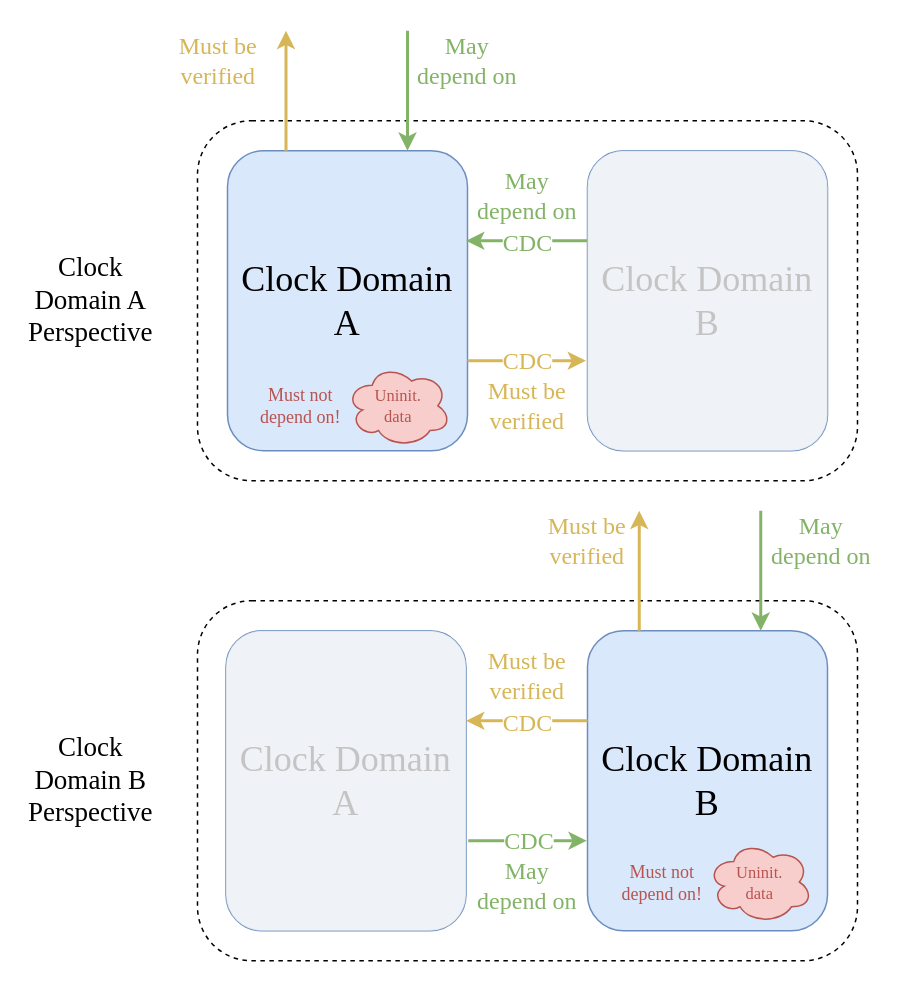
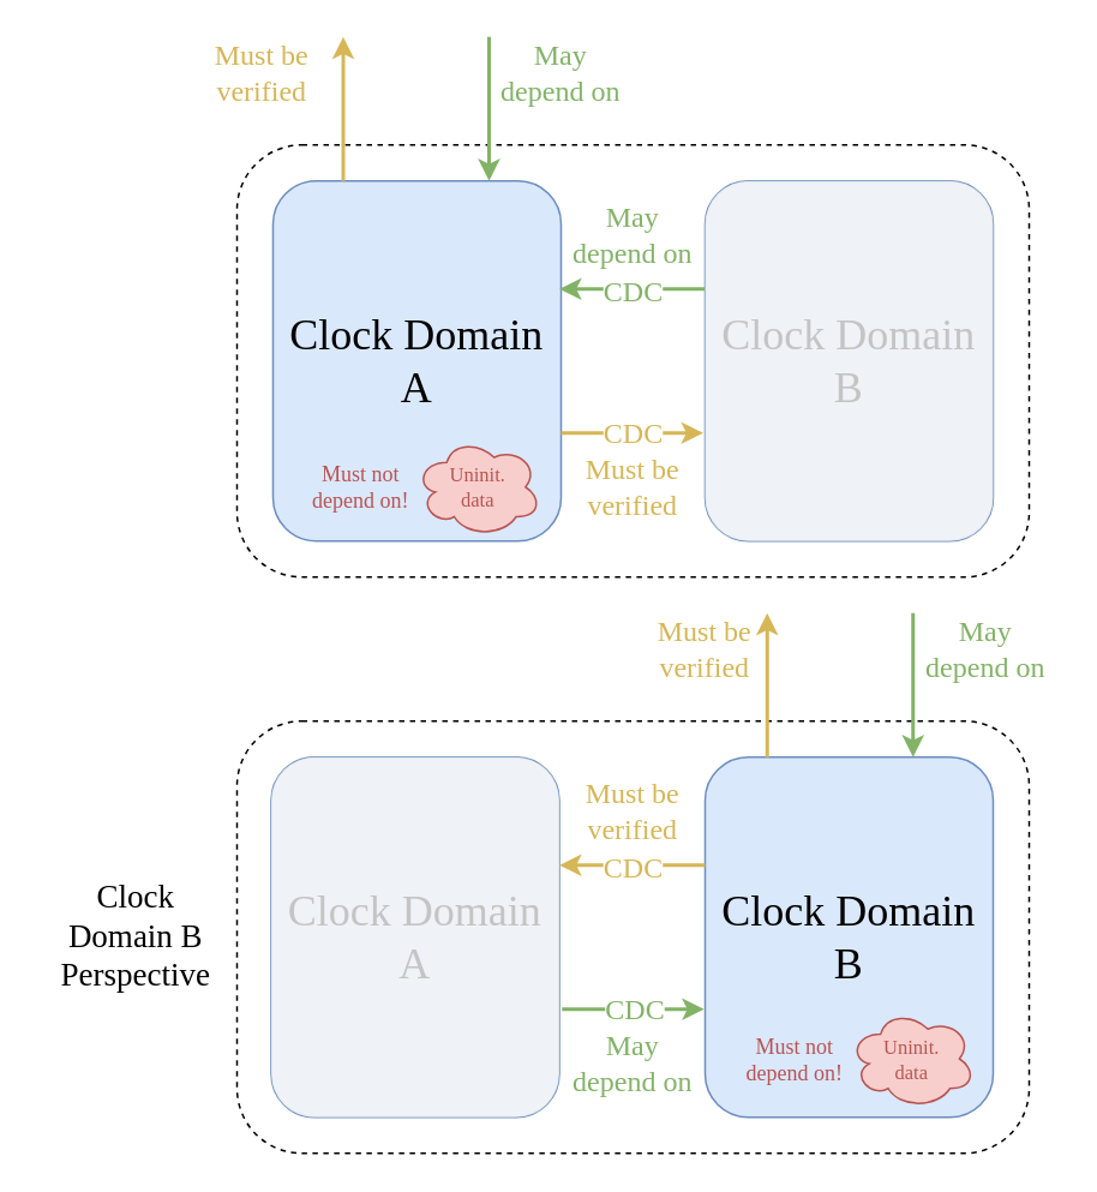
  <mxCell id="0" />
  <mxCell id="1" parent="0" />
  <mxCell id="2" value="" style="rounded=1;whiteSpace=wrap;html=1;strokeWidth=1;fontFamily=CMU Sans Serif;fontSize=24;fillColor=none;dashed=1;" parent="1" vertex="1"><mxGeometry x="131" y="400" width="440" height="240" as="geometry" /></mxCell>
  <mxCell id="3" value="" style="rounded=1;whiteSpace=wrap;html=1;strokeWidth=1;fontFamily=CMU Sans Serif;fontSize=24;fillColor=none;dashed=1;" parent="1" vertex="1"><mxGeometry x="131" y="80" width="440" height="240" as="geometry" /></mxCell>
  <mxCell id="4" value="Clock Domain B" style="rounded=1;whiteSpace=wrap;html=1;fontFamily=CMU Sans Serif;fontSize=24;fillColor=#dae8fc;strokeColor=#6c8ebf;" parent="1" vertex="1"><mxGeometry x="391" y="100" width="160" height="200" as="geometry" /></mxCell>
  <mxCell id="5" value="Clock Domain A" style="rounded=1;whiteSpace=wrap;html=1;fontFamily=CMU Sans Serif;fontSize=24;fillColor=#dae8fc;strokeColor=#6c8ebf;" parent="1" vertex="1"><mxGeometry x="151" y="100" width="160" height="200" as="geometry" /></mxCell>
  <mxCell id="6" value="" style="endArrow=classic;html=1;fontFamily=CMU Sans Serif;fontSize=24;entryX=0.994;entryY=0.2;entryDx=0;entryDy=0;entryPerimeter=0;strokeWidth=2;strokeColor=#82B366;" parent="1" edge="1"><mxGeometry width="50" height="50" relative="1" as="geometry"><mxPoint x="391" y="160" as="sourcePoint" /><mxPoint x="310.04" y="160" as="targetPoint" /></mxGeometry></mxCell>
  <mxCell id="7" value="CDC" style="edgeLabel;html=1;align=center;verticalAlign=middle;resizable=0;points=[];fontSize=16;fontFamily=CMU Typewriter Text;fontColor=#82B366;" parent="6" vertex="1" connectable="0"><mxGeometry x="0.021" relative="1" as="geometry"><mxPoint as="offset" /></mxGeometry></mxCell>
  <mxCell id="8" value="&lt;font color=&quot;#d6b656&quot;&gt;CDC&lt;/font&gt;" style="endArrow=classic;html=1;fontFamily=CMU Typewriter Text;fontSize=16;strokeWidth=2;strokeColor=#D6B656;" parent="1" edge="1"><mxGeometry width="50" height="50" relative="1" as="geometry"><mxPoint x="311" y="240" as="sourcePoint" /><mxPoint x="390" y="240" as="targetPoint" /></mxGeometry></mxCell>
  <mxCell id="9" value="" style="endArrow=classic;html=1;fontFamily=CMU Sans Serif;fontSize=24;strokeColor=#D6B656;strokeWidth=2;" parent="1" edge="1"><mxGeometry width="50" height="50" relative="1" as="geometry"><mxPoint x="190" y="100" as="sourcePoint" /><mxPoint x="190" y="20" as="targetPoint" /></mxGeometry></mxCell>
  <mxCell id="10" value="" style="endArrow=classic;html=1;fontFamily=CMU Sans Serif;fontSize=24;strokeWidth=2;strokeColor=#82B366;" parent="1" edge="1"><mxGeometry width="50" height="50" relative="1" as="geometry"><mxPoint x="271" y="20" as="sourcePoint" /><mxPoint x="271" y="100" as="targetPoint" /></mxGeometry></mxCell>
  <mxCell id="11" value="Must be verified" style="text;html=1;align=center;verticalAlign=middle;whiteSpace=wrap;rounded=0;fontFamily=CMU Sans Serif;fontSize=16;fontColor=#D6B656;" parent="1" vertex="1"><mxGeometry x="110" y="30" width="70" height="20" as="geometry" /></mxCell>
  <mxCell id="12" value="May depend on" style="text;html=1;strokeColor=none;fillColor=none;align=center;verticalAlign=middle;whiteSpace=wrap;rounded=0;fontFamily=CMU Sans Serif;fontSize=16;fontColor=#82B366;" parent="1" vertex="1"><mxGeometry x="271" y="30" width="80" height="20" as="geometry" /></mxCell>
  <mxCell id="13" value="Must be verified" style="text;html=1;align=center;verticalAlign=middle;whiteSpace=wrap;rounded=0;fontFamily=CMU Sans Serif;fontSize=16;fontColor=#D6B656;" parent="1" vertex="1"><mxGeometry x="316" y="260" width="70" height="20" as="geometry" /></mxCell>
  <mxCell id="14" value="May depend on" style="text;html=1;strokeColor=none;fillColor=none;align=center;verticalAlign=middle;whiteSpace=wrap;rounded=0;fontFamily=CMU Sans Serif;fontSize=16;fontColor=#82B366;" parent="1" vertex="1"><mxGeometry x="311" y="120" width="80" height="20" as="geometry" /></mxCell>
  <mxCell id="15" value="Clock Domain B" style="rounded=1;whiteSpace=wrap;html=1;fontFamily=CMU Sans Serif;fontSize=24;fillColor=#dae8fc;strokeColor=#6c8ebf;" parent="1" vertex="1"><mxGeometry x="391" y="420" width="160" height="200" as="geometry" /></mxCell>
  <mxCell id="16" value="Clock Domain A" style="rounded=1;whiteSpace=wrap;html=1;fontFamily=CMU Sans Serif;fontSize=24;fillColor=#dae8fc;strokeColor=#6c8ebf;" parent="1" vertex="1"><mxGeometry x="150" y="420" width="160" height="200" as="geometry" /></mxCell>
  <mxCell id="17" value="" style="endArrow=classic;html=1;fontFamily=CMU Typewriter Text;fontSize=24;entryX=0.994;entryY=0.2;entryDx=0;entryDy=0;entryPerimeter=0;strokeColor=#D6B656;strokeWidth=2;" parent="1" edge="1"><mxGeometry width="50" height="50" relative="1" as="geometry"><mxPoint x="391" y="480" as="sourcePoint" /><mxPoint x="310.04" y="480" as="targetPoint" /></mxGeometry></mxCell>
  <mxCell id="18" value="CDC" style="edgeLabel;html=1;align=center;verticalAlign=middle;resizable=0;points=[];fontSize=16;fontFamily=CMU Typewriter Text;fontColor=#D6B656;" parent="17" vertex="1" connectable="0"><mxGeometry x="0.013" relative="1" as="geometry"><mxPoint as="offset" /></mxGeometry></mxCell>
  <mxCell id="19" value="&lt;font color=&quot;#82b366&quot;&gt;CDC&lt;/font&gt;" style="endArrow=classic;html=1;fontFamily=CMU Typewriter Text;fontSize=16;strokeWidth=2;strokeColor=#82B366;" parent="1" edge="1"><mxGeometry width="50" height="50" relative="1" as="geometry"><mxPoint x="311.5" y="560" as="sourcePoint" /><mxPoint x="390.5" y="560" as="targetPoint" /></mxGeometry></mxCell>
  <mxCell id="20" value="" style="endArrow=classic;html=1;fontFamily=CMU Sans Serif;fontSize=24;strokeColor=#D6B656;strokeWidth=2;" parent="1" edge="1"><mxGeometry width="50" height="50" relative="1" as="geometry"><mxPoint x="425.5" y="420" as="sourcePoint" /><mxPoint x="425.5" y="340" as="targetPoint" /></mxGeometry></mxCell>
  <mxCell id="21" value="" style="endArrow=classic;html=1;fontFamily=CMU Sans Serif;fontSize=24;strokeWidth=2;strokeColor=#82B366;" parent="1" edge="1"><mxGeometry width="50" height="50" relative="1" as="geometry"><mxPoint x="506.5" y="340" as="sourcePoint" /><mxPoint x="506.5" y="420" as="targetPoint" /></mxGeometry></mxCell>
  <mxCell id="22" value="Must be verified" style="text;html=1;strokeColor=none;fillColor=none;align=center;verticalAlign=middle;whiteSpace=wrap;rounded=0;fontFamily=CMU Sans Serif;fontSize=16;fontColor=#D6B656;" parent="1" vertex="1"><mxGeometry x="355.5" y="350" width="70" height="20" as="geometry" /></mxCell>
  <mxCell id="23" value="May depend on" style="text;html=1;strokeColor=none;fillColor=none;align=center;verticalAlign=middle;whiteSpace=wrap;rounded=0;fontFamily=CMU Sans Serif;fontSize=16;fontColor=#82B366;" parent="1" vertex="1"><mxGeometry x="506.5" y="350" width="80" height="20" as="geometry" /></mxCell>
  <mxCell id="24" value="Must be verified" style="text;html=1;strokeColor=none;fillColor=none;align=center;verticalAlign=middle;whiteSpace=wrap;rounded=0;fontFamily=CMU Sans Serif;fontSize=16;fontColor=#D6B656;" parent="1" vertex="1"><mxGeometry x="316" y="440" width="70" height="20" as="geometry" /></mxCell>
  <mxCell id="25" value="May depend on" style="text;html=1;strokeColor=none;fillColor=none;align=center;verticalAlign=middle;whiteSpace=wrap;rounded=0;fontFamily=CMU Sans Serif;fontSize=16;fontColor=#82B366;" parent="1" vertex="1"><mxGeometry x="311" y="580" width="80" height="20" as="geometry" /></mxCell>
  <mxCell id="26" value="Uninit.&lt;br style=&quot;font-size: 11px;&quot;&gt;data" style="ellipse;shape=cloud;whiteSpace=wrap;html=1;fontFamily=CMU Sans Serif;fontSize=11;fillColor=#f8cecc;strokeColor=#b85450;fontColor=#B85450;" parent="1" vertex="1"><mxGeometry x="230" y="242.5" width="70" height="55" as="geometry" /></mxCell>
  <mxCell id="27" value="Must not depend on!" style="text;html=1;strokeColor=none;fillColor=none;align=center;verticalAlign=middle;whiteSpace=wrap;rounded=0;fontFamily=CMU Sans Serif;fontSize=12;fontColor=#B85450;" parent="1" vertex="1"><mxGeometry x="160" y="260" width="80" height="20" as="geometry" /></mxCell>
  <mxCell id="28" value="Uninit.&lt;br style=&quot;font-size: 11px;&quot;&gt;data" style="ellipse;shape=cloud;whiteSpace=wrap;html=1;fontFamily=CMU Sans Serif;fontSize=11;fillColor=#f8cecc;strokeColor=#b85450;fontColor=#B85450;" parent="1" vertex="1"><mxGeometry x="471" y="560" width="70" height="55" as="geometry" /></mxCell>
  <mxCell id="29" value="Must not depend on!" style="text;html=1;strokeColor=none;fillColor=none;align=center;verticalAlign=middle;whiteSpace=wrap;rounded=0;fontFamily=CMU Sans Serif;fontSize=12;fontColor=#B85450;" parent="1" vertex="1"><mxGeometry x="401" y="577.5" width="80" height="20" as="geometry" /></mxCell>
- <mxCell id="30" value="Clock Domain A Perspective" style="text;html=1;strokeColor=none;fillColor=none;align=center;verticalAlign=middle;whiteSpace=wrap;rounded=0;fontFamily=CMU Sans Serif;fontSize=18;" parent="1" vertex="1"><mxGeometry x="30" y="180" width="60" height="40" as="geometry" /></mxCell>
- <mxCell id="31" value="Clock Domain B Perspective" style="text;html=1;strokeColor=none;fillColor=none;align=center;verticalAlign=middle;whiteSpace=wrap;rounded=0;fontFamily=CMU Sans Serif;fontSize=18;" parent="1" vertex="1"><mxGeometry x="20" y="495" width="80" height="50" as="geometry" /></mxCell>
+ <mxCell id="31" value="Clock Domain B Perspective" style="text;html=1;strokeColor=none;fillColor=none;align=center;verticalAlign=middle;whiteSpace=wrap;rounded=0;fontFamily=CMU Sans Serif;fontSize=18;" parent="1" vertex="1"><mxGeometry x="35" y="495" width="80" height="50" as="geometry" /></mxCell>
  <mxCell id="32" value="" style="rounded=1;whiteSpace=wrap;html=1;fillColor=#f5f5f5;fontColor=#333333;opacity=80;strokeColor=none;" vertex="1" parent="1"><mxGeometry x="391" y="100" width="160" height="200" as="geometry" /></mxCell>
  <mxCell id="33" value="" style="rounded=1;whiteSpace=wrap;html=1;fillColor=#f5f5f5;fontColor=#333333;opacity=80;strokeColor=none;" vertex="1" parent="1"><mxGeometry x="150" y="420" width="160" height="200" as="geometry" /></mxCell>
